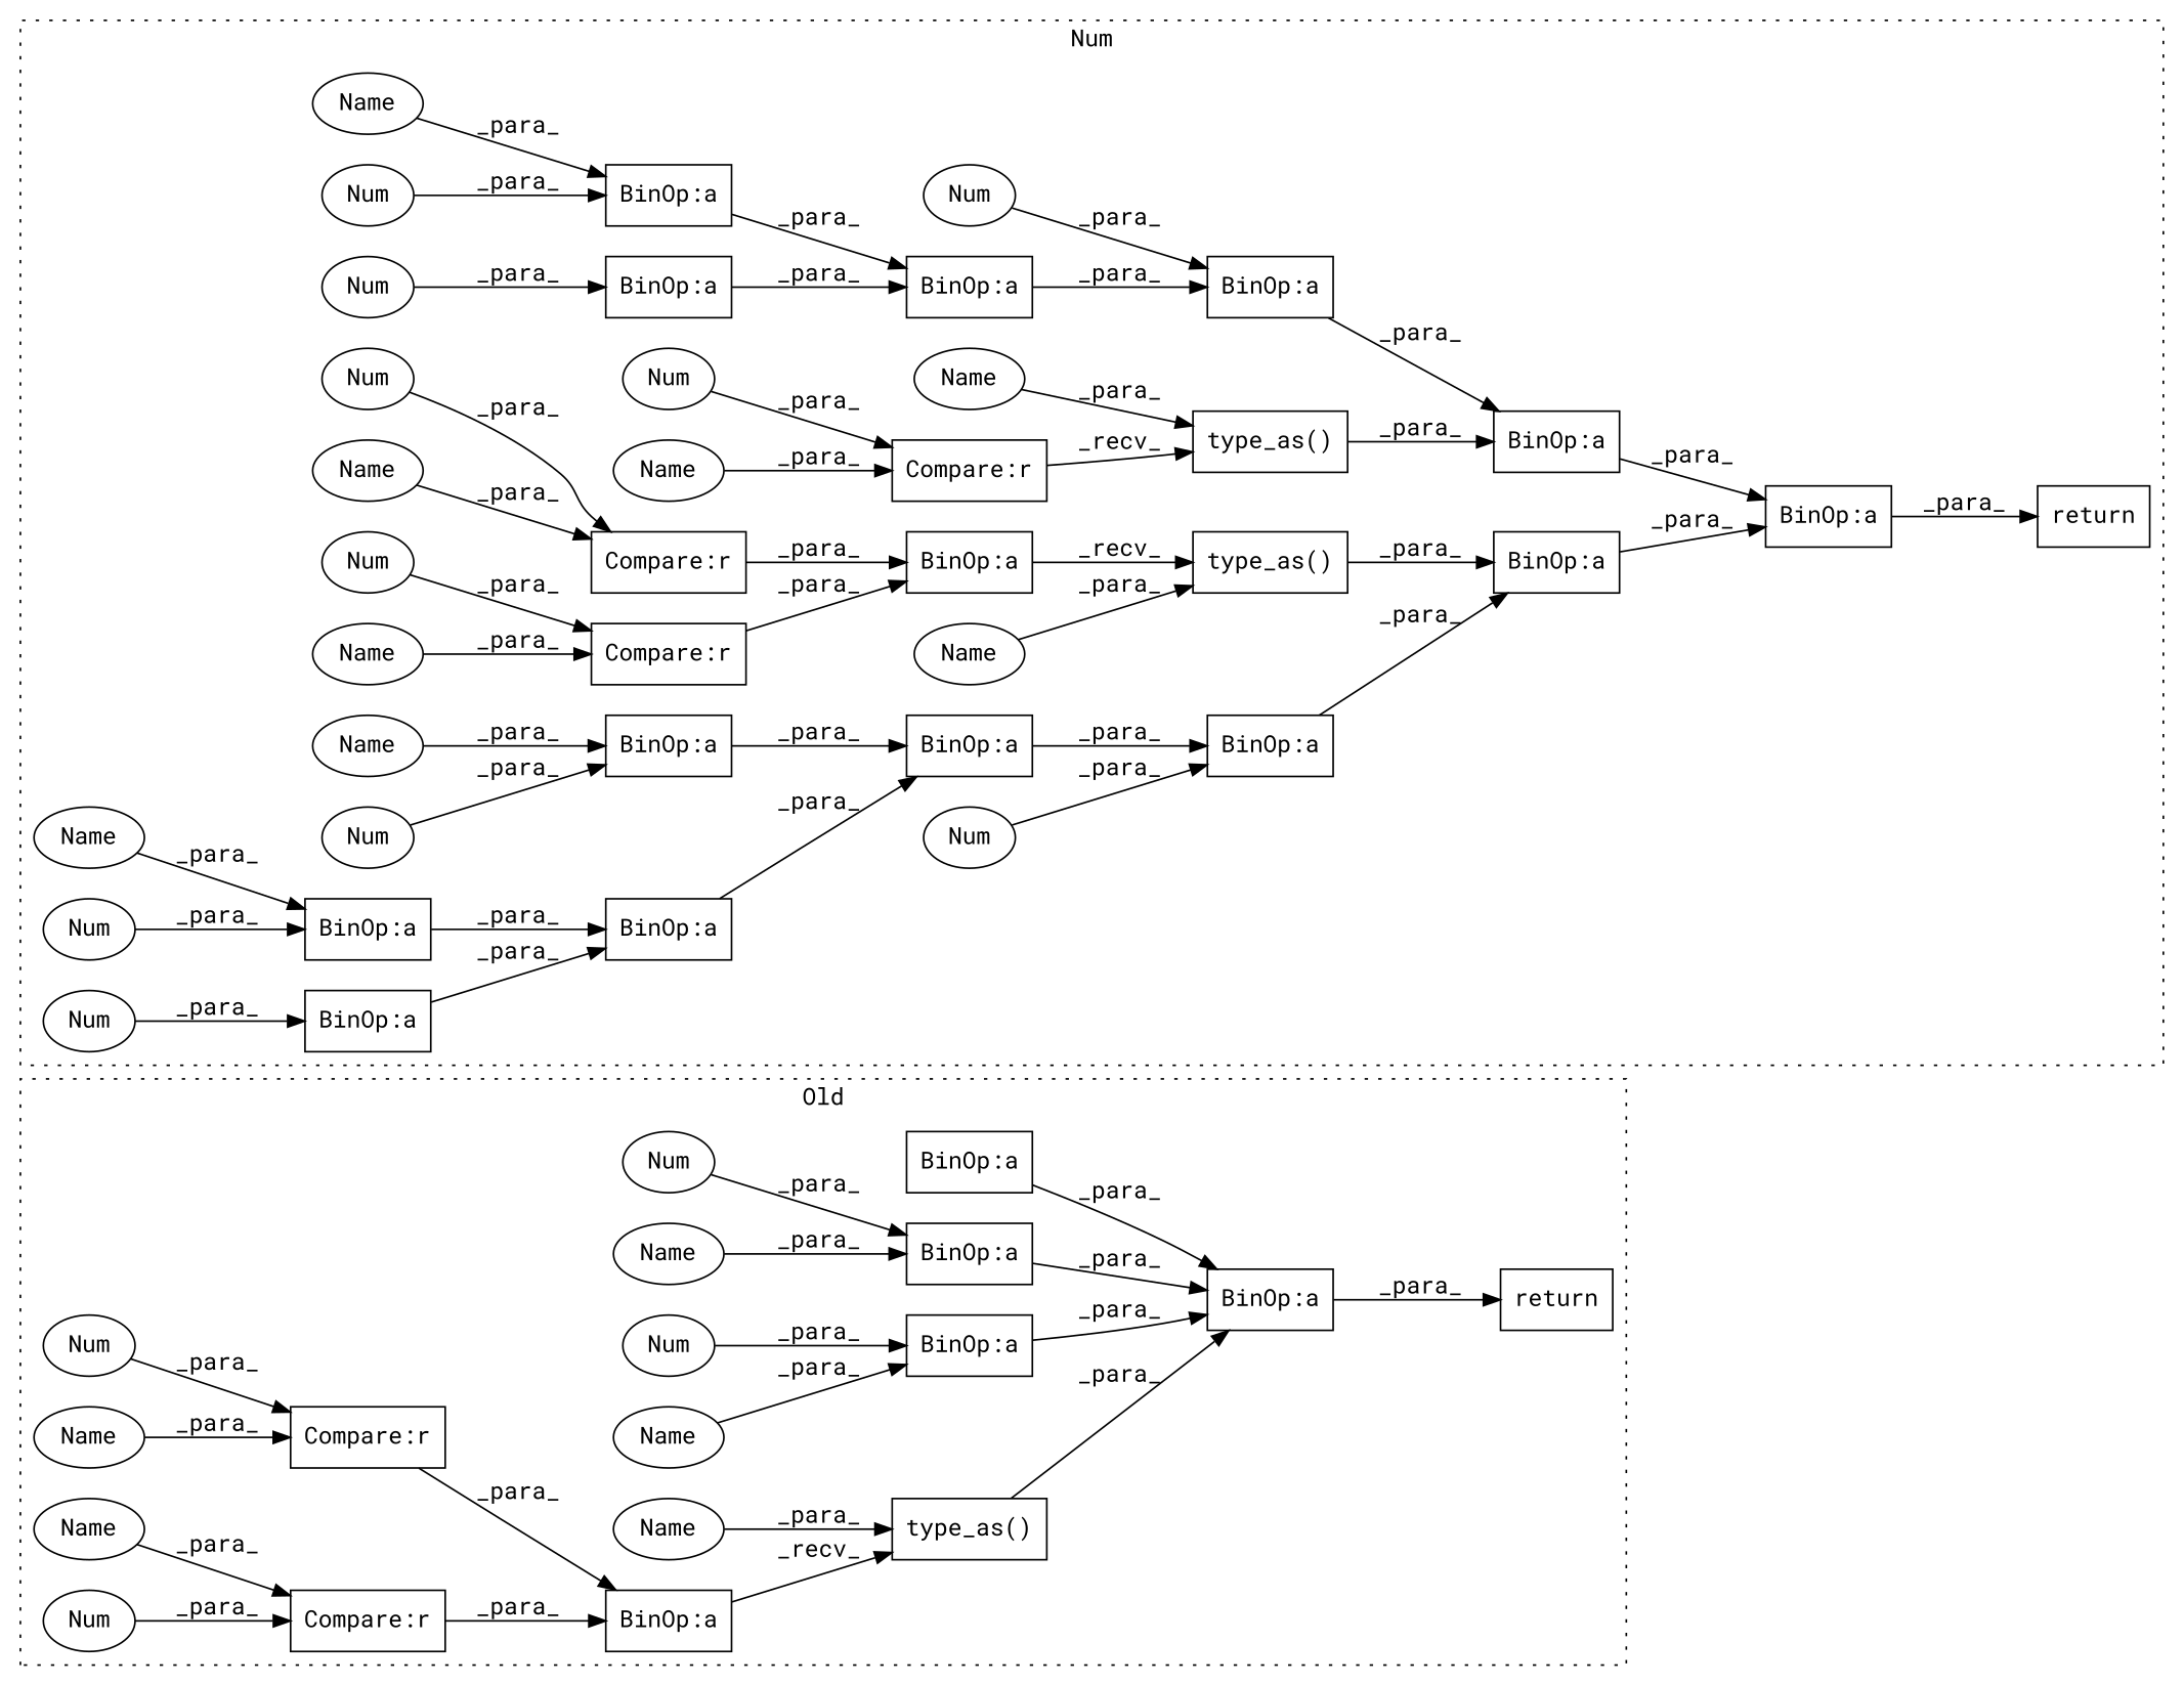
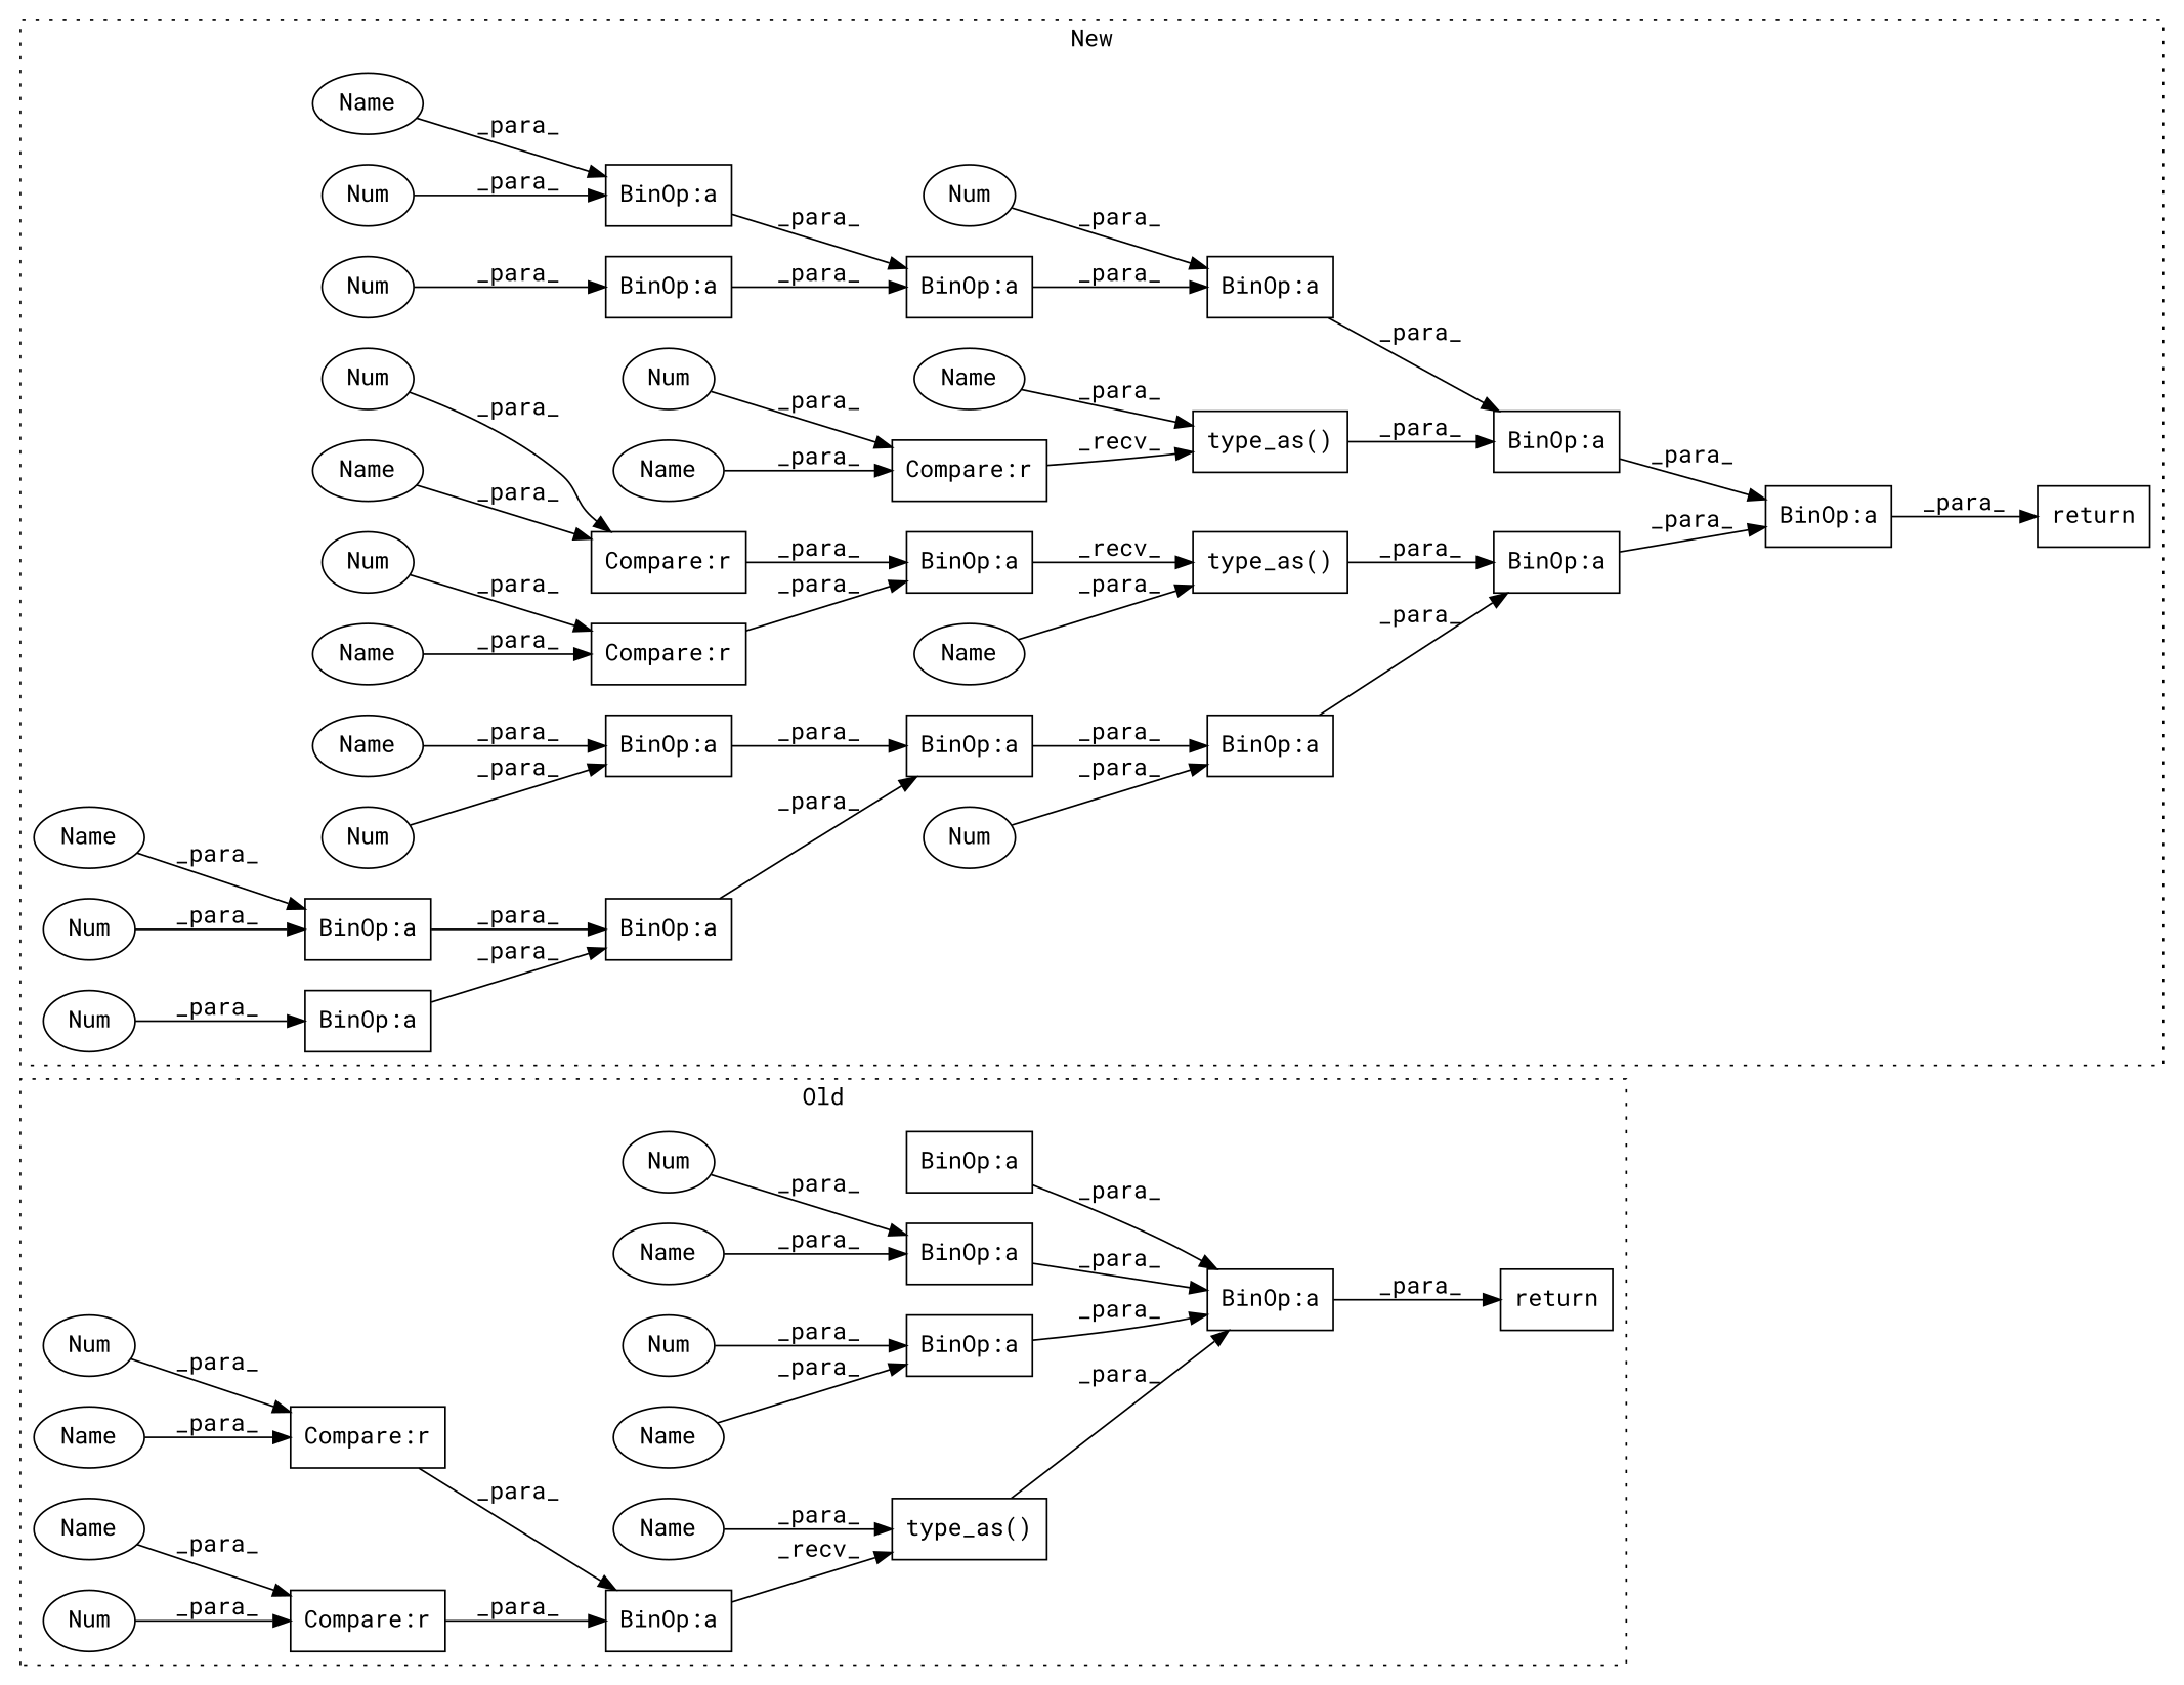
  digraph {
    rankdir=LR
    fontname="Roboto Mono"
    node [a=82 l=3 s=1628 shape=box fontname="Roboto Mono"]
    edge [fontname="Roboto Mono"]
    n1 [a=75 l="37,2" label="type_as()" s="1531,1573"]
    n2 [label="BinOp:a" s=1543]
    n3 [label="BinOp:a" s=1594]
    n4 [label="BinOp:a" s=1501]
    n5 [label="BinOp:a" s=1435]
    n6 [label="BinOp:a" s=1514]
    n7 [a=40 l=11 label="Compare:r" s=1532]
    n8 [a=40 l=12 label="Compare:r" s=1546]
    n9 [a=76 label=Num s=1498 shape=ellipse]
    n10 [a=76 l=1 label=Num s=1541 shape=ellipse]
    n11 [a=76 l=1 label=Num s=1556 shape=ellipse]
    n12 [a=76 l=1 label=Num s=1513 shape=ellipse]
    n13 [a=93 l=7 label=return s=1609]
    n14 [a=87 l=5 label=Name s=1533 shape=ellipse]
    n15 [a=87 l=5 label=Name s=1568 shape=ellipse]
    n16 [a=87 l=5 label=Name s=1517 shape=ellipse]
    n17 [a=87 l=5 label=Name s=1547 shape=ellipse]
    n18 [a=87 l=6 label=Name s=1504 shape=ellipse]
    n19 [a=75 l="35,2" label="type_as()" s="1689,1728"]
    n20 [label="BinOp:a" s=1669]
    n21 [label="BinOp:a" s=1700]
    n22 [l=63 label="BinOp:a" s=1550]
    n23 [label="BinOp:a" s=1657]
    n24 [l=28 label="BinOp:a"]
    n25 [l=11 label="BinOp:a" s=1553]
    n26 [label="BinOp:a" s=1645]
    n27 [l=14 label="BinOp:a"]
    n28 [label="BinOp:a" s=1567]
    n29 [l=12 label="BinOp:a" s=1655]
    n30 [label="BinOp:a" s=1553]
    n31 [l=25 label="BinOp:a" s=1553]
    n32 [label="BinOp:a" s=1631]
    n33 [label="BinOp:a" s=1580]
    n34 [a=40 l=10 label="Compare:r" s=1690]
    n35 [a=40 l=11 label="Compare:r" s=1584]
    n36 [a=40 l=11 label="Compare:r" s=1703]
    n37 [a=75 l="20,2" label="type_as()" s="1584,1608"]
    n38 [a=76 l=1 label=Num s=1593 shape=ellipse]
    n39 [a=76 l=1 label=Num s=1712 shape=ellipse]
    n40 [a=76 l=1 label=Num s=1578 shape=ellipse]
    n41 [a=76 l=1 label=Num s=1698 shape=ellipse]
    n42 [a=76 label=Num s=1642 shape=ellipse]
    n43 [a=76 label=Num shape=ellipse]
    n44 [a=76 l=1 label=Num s=1667 shape=ellipse]
    n45 [a=76 label=Num s=1564 shape=ellipse]
    n46 [a=76 l=1 label=Num s=1656 shape=ellipse]
    n47 [a=76 label=Num s=1550 shape=ellipse]
    n48 [a=93 l=7 label=return s=1542]
    n49 [a=87 l=5 label=Name s=1648 shape=ellipse]
    n50 [a=87 l=5 label=Name s=1570 shape=ellipse]
    n51 [a=87 l=4 label=Name s=1660 shape=ellipse]
    n52 [a=87 l=4 label=Name s=1585 shape=ellipse]
    n53 [a=87 l=4 label=Name s=1691 shape=ellipse]
    n54 [a=87 l=4 label=Name s=1704 shape=ellipse]
    n55 [a=87 l=4 label=Name s=1604 shape=ellipse]
    n56 [a=87 l=4 label=Name s=1724 shape=ellipse]
    subgraph cluster_1 {
      label=Old
      style=dotted
      n1
      n2
      n3
      n4
      n5
      n6
      n7
      n8
      n9
      n10
      n11
      n12
      n13
      n14
      n15
      n16
      n17
      n18
    }
    subgraph cluster_2 {
-     label=Num
+     label=New
      style=dotted
      n19
      n20
      n21
      n22
      n23
      n24
      n25
      n26
      n27
      n28
      n29
      n30
      n31
      n32
      n33
      n34
      n35
      n36
      n37
      n38
      n39
      n40
      n41
      n42
      n43
      n44
      n45
      n46
      n47
      n48
      n49
      n50
      n51
      n52
      n53
      n54
      n55
      n56
    }
    n1 -> n3 [label=_para_]
    n2 -> n1 [label=_recv_]
    n3 -> n13 [label=_para_]
    n4 -> n3 [label=_para_]
    n5 -> n3 [label=_para_]
    n6 -> n3 [label=_para_]
    n7 -> n2 [label=_para_]
    n8 -> n2 [label=_para_]
    n9 -> n4 [label=_para_]
    n10 -> n7 [label=_para_]
    n11 -> n8 [label=_para_]
    n12 -> n6 [label=_para_]
    n14 -> n7 [label=_para_]
    n15 -> n1 [label=_para_]
    n16 -> n6 [label=_para_]
    n17 -> n8 [label=_para_]
    n18 -> n4 [label=_para_]
    n19 -> n20 [label=_para_]
    n20 -> n22 [label=_para_]
    n21 -> n19 [label=_recv_]
    n22 -> n48 [label=_para_]
    n23 -> n24 [label=_para_]
    n24 -> n29 [label=_para_]
    n25 -> n31 [label=_para_]
    n26 -> n27 [label=_para_]
    n27 -> n24 [label=_para_]
    n28 -> n25 [label=_para_]
    n29 -> n20 [label=_para_]
    n30 -> n25 [label=_para_]
    n31 -> n33 [label=_para_]
    n32 -> n27 [label=_para_]
    n33 -> n22 [label=_para_]
    n34 -> n21 [label=_para_]
    n35 -> n37 [label=_recv_]
    n36 -> n21 [label=_para_]
    n37 -> n33 [label=_para_]
    n38 -> n35 [label=_para_]
    n39 -> n36 [label=_para_]
    n40 -> n31 [label=_para_]
    n41 -> n34 [label=_para_]
    n42 -> n26 [label=_para_]
    n43 -> n32 [label=_para_]
    n44 -> n29 [label=_para_]
    n45 -> n28 [label=_para_]
    n46 -> n23 [label=_para_]
    n47 -> n30 [label=_para_]
    n49 -> n26 [label=_para_]
    n50 -> n28 [label=_para_]
    n51 -> n23 [label=_para_]
    n52 -> n35 [label=_para_]
    n53 -> n34 [label=_para_]
    n54 -> n36 [label=_para_]
    n55 -> n37 [label=_para_]
    n56 -> n19 [label=_para_]
  }
